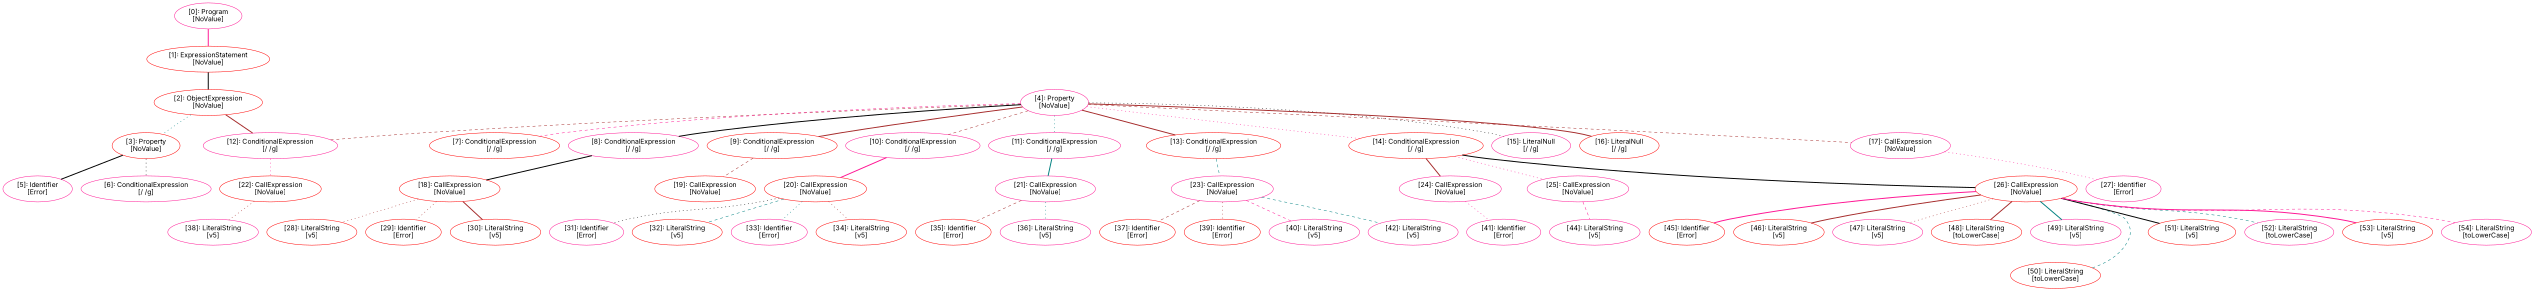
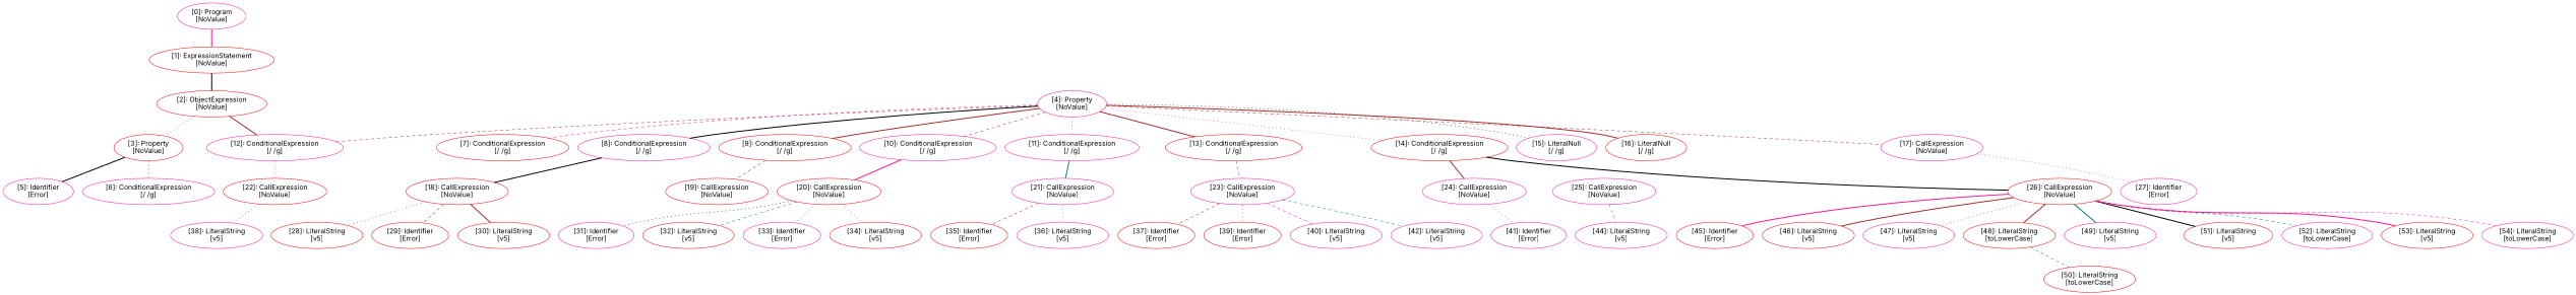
  graph {
    fontname=Inter
    node [color=deeppink fontname=Inter]
    edge [color=brown fontname=Inter style=bold]
    n1 [label="[0]: Program\n[NoValue]"]
    n2 [color=red label="[1]: ExpressionStatement\n[NoValue]"]
    n3 [color=red label="[2]: ObjectExpression\n[NoValue]"]
    n4 [color=red label="[3]: Property\n[NoValue]"]
    n5 [label="[12]: ConditionalExpression\n[/ /g]"]
    n6 [label="[5]: Identifier\n[Error]"]
    n7 [label="[6]: ConditionalExpression\n[/ /g]"]
    n8 [label="[4]: Property\n[NoValue]"]
    n9 [color=red label="[7]: ConditionalExpression\n[/ /g]"]
    n10 [label="[8]: ConditionalExpression\n[/ /g]"]
    n11 [color=red label="[9]: ConditionalExpression\n[/ /g]"]
    n12 [label="[10]: ConditionalExpression\n[/ /g]"]
    n13 [label="[11]: ConditionalExpression\n[/ /g]"]
    n14 [color=red label="[13]: ConditionalExpression\n[/ /g]"]
    n15 [color=red label="[14]: ConditionalExpression\n[/ /g]"]
    n16 [label="[15]: LiteralNull\n[/ /g]"]
    n17 [color=red label="[16]: LiteralNull\n[/ /g]"]
    n18 [label="[17]: CallExpression\n[NoValue]"]
    n19 [color=red label="[18]: CallExpression\n[NoValue]"]
    n20 [color=red label="[19]: CallExpression\n[NoValue]"]
    n21 [color=red label="[20]: CallExpression\n[NoValue]"]
    n22 [label="[21]: CallExpression\n[NoValue]"]
    n23 [color=red label="[22]: CallExpression\n[NoValue]"]
    n24 [label="[23]: CallExpression\n[NoValue]"]
    n25 [label="[24]: CallExpression\n[NoValue]"]
    n26 [label="[25]: CallExpression\n[NoValue]"]
    n27 [color=red label="[26]: CallExpression\n[NoValue]"]
    n28 [label="[27]: Identifier\n[Error]"]
    n29 [color=red label="[28]: LiteralString\n[v5]"]
    n30 [color=red label="[29]: Identifier\n[Error]"]
    n31 [color=red label="[30]: LiteralString\n[v5]"]
    n32 [label="[31]: Identifier\n[Error]"]
    n33 [color=red label="[32]: LiteralString\n[v5]"]
    n34 [label="[33]: Identifier\n[Error]"]
    n35 [color=red label="[34]: LiteralString\n[v5]"]
    n36 [color=red label="[35]: Identifier\n[Error]"]
    n37 [label="[36]: LiteralString\n[v5]"]
    n38 [label="[38]: LiteralString\n[v5]"]
    n39 [color=red label="[37]: Identifier\n[Error]"]
    n40 [color=red label="[39]: Identifier\n[Error]"]
    n41 [label="[40]: LiteralString\n[v5]"]
    n42 [label="[42]: LiteralString\n[v5]"]
    n43 [label="[41]: Identifier\n[Error]"]
    n44 [label="[44]: LiteralString\n[v5]"]
    n45 [color=red label="[45]: Identifier\n[Error]"]
    n46 [color=red label="[46]: LiteralString\n[v5]"]
    n47 [label="[47]: LiteralString\n[v5]"]
    n48 [color=red label="[48]: LiteralString\n[toLowerCase]"]
    n49 [label="[49]: LiteralString\n[v5]"]
    n50 [color=red label="[50]: LiteralString\n[toLowerCase]"]
    n51 [color=red label="[51]: LiteralString\n[v5]"]
    n52 [label="[52]: LiteralString\n[toLowerCase]"]
    n53 [color=red label="[53]: LiteralString\n[v5]"]
    n54 [label="[54]: LiteralString\n[toLowerCase]"]
    n1 -- n2 [color=deeppink]
    n2 -- n3 [color=black]
    n3 -- n4 [color=teal style=dotted]
    n3 -- n5
    n4 -- n6 [color=black]
    n4 -- n7 [color=black style=dotted]
    n5 -- n23 [color=deeppink style=dotted]
    n8 -- n5 [style=dashed]
    n8 -- n9 [color=deeppink style=dashed]
    n8 -- n10 [color=black]
    n8 -- n11
    n8 -- n12 [style=dashed]
    n8 -- n13 [color=teal style=dotted]
    n8 -- n14
    n8 -- n15 [color=deeppink style=dotted]
    n8 -- n16 [color=black style=dotted]
    n8 -- n17
    n8 -- n18 [style=dashed]
    n10 -- n19 [color=black]
    n11 -- n20 [style=dashed]
    n12 -- n21 [color=deeppink]
    n13 -- n22 [color=teal]
    n14 -- n24 [color=teal style=dashed]
    n15 -- n25
-   n15 -- n26 [color=deeppink style=dotted]
    n15 -- n27 [color=black]
    n18 -- n28 [color=deeppink style=dotted]
    n19 -- n29 [style=dotted]
-   n19 -- n30 [style=dotted]
+   n19 -- n30 [style=dashed]
    n19 -- n31
    n21 -- n32 [color=black style=dotted]
    n21 -- n33 [color=teal style=dashed]
    n21 -- n34 [color=teal style=dotted]
    n21 -- n35 [style=dotted]
    n22 -- n36 [style=dashed]
    n22 -- n37 [color=teal style=dotted]
    n23 -- n38 [style=dotted]
    n24 -- n39 [style=dashed]
    n24 -- n40 [style=dotted]
    n24 -- n41 [color=deeppink style=dashed]
    n24 -- n42 [color=teal style=dashed]
    n25 -- n43 [color=deeppink style=dotted]
    n26 -- n44 [color=deeppink style=dashed]
    n27 -- n45 [color=deeppink]
    n27 -- n46
    n27 -- n47 [style=dotted]
    n27 -- n48
    n27 -- n49 [color=teal]
-   n27 -- n50 [color=teal style=dashed]
+   n48 -- n50 [color=teal style=dashed]
    n27 -- n51 [color=black]
    n27 -- n52 [color=teal style=dashed]
    n27 -- n53 [color=deeppink]
    n27 -- n54 [color=deeppink style=dashed]
  }
